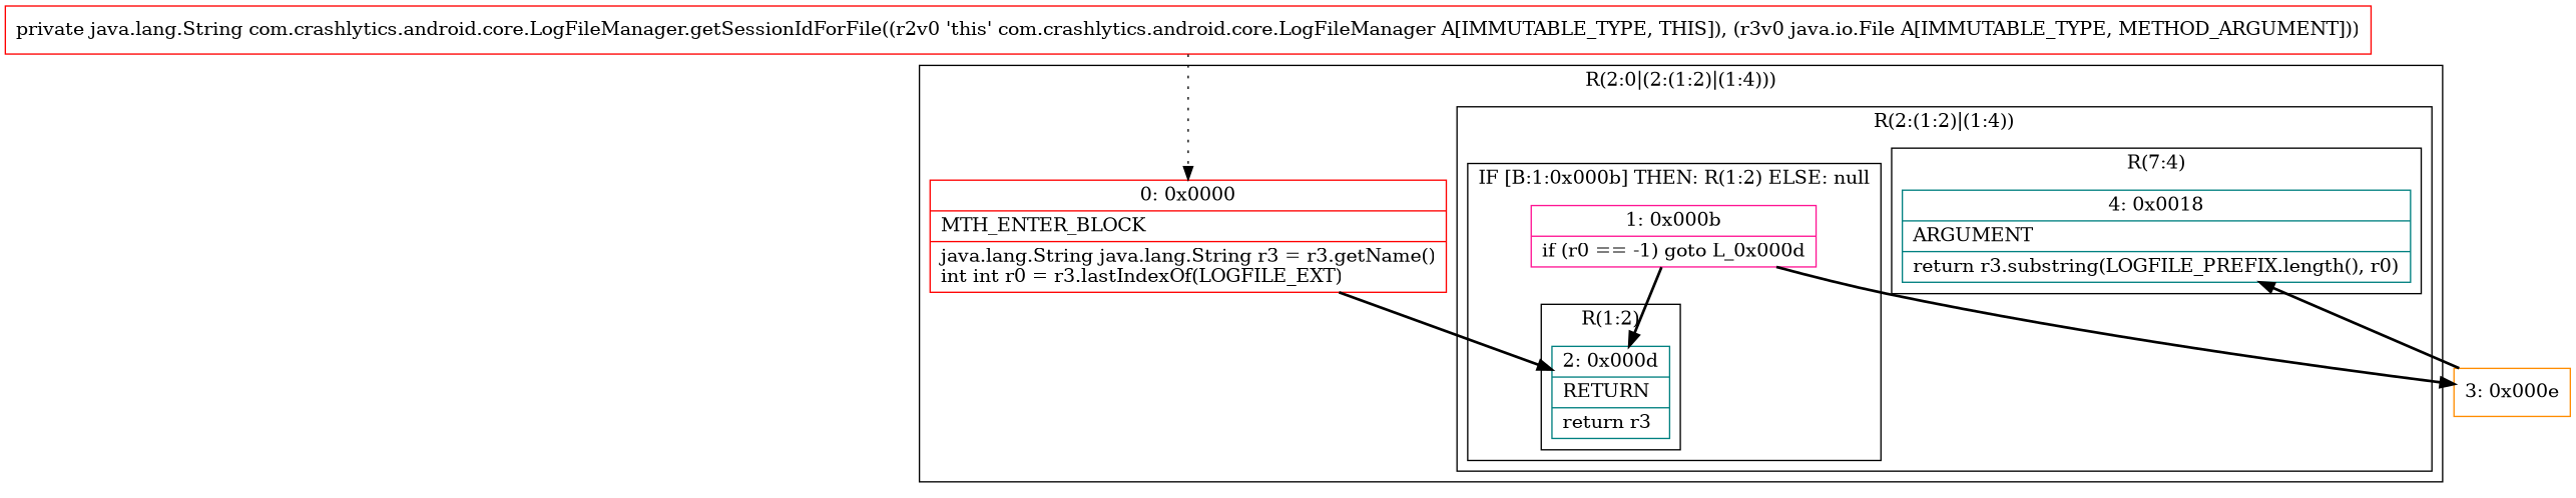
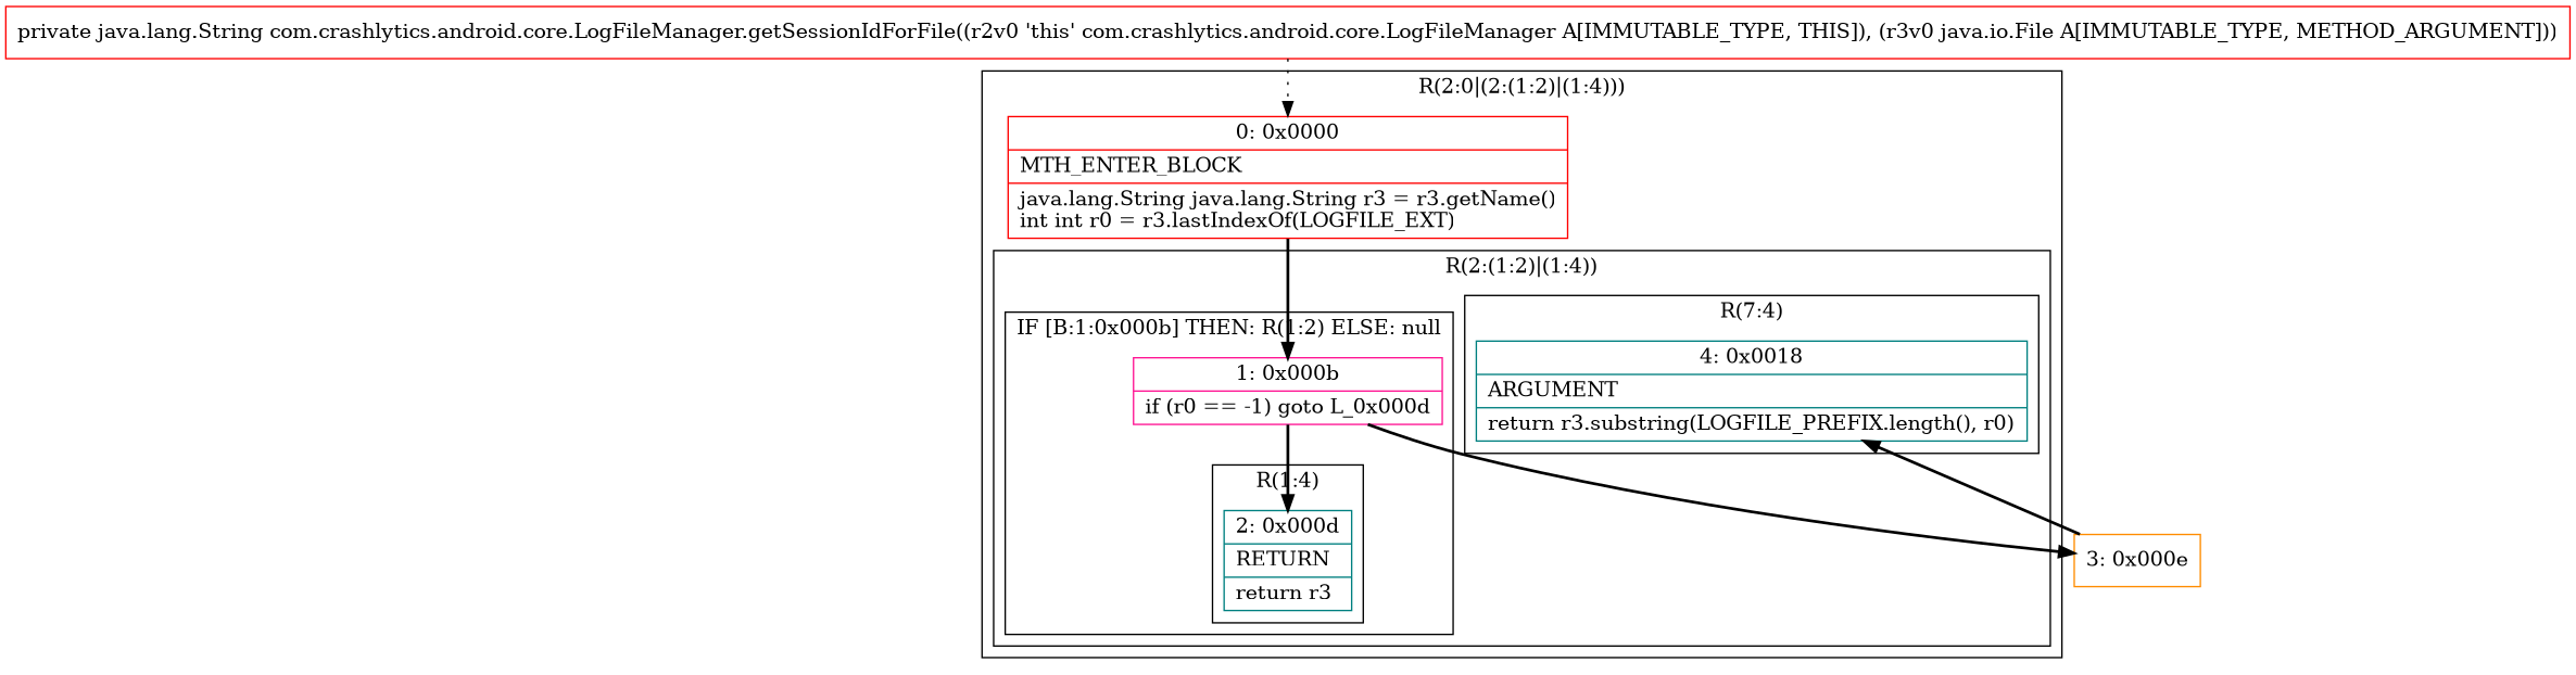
  digraph {
    node [color=teal shape=record]
    edge [style=bold]
    n1 [label="{2\:\ 0x000d|RETURN\l|return r3\l}"]
    n2 [color=deeppink label="{1\:\ 0x000b|if (r0 == \-1) goto L_0x000d\l}"]
    n3 [label="{4\:\ 0x0018|ARGUMENT\l|return r3.substring(LOGFILE_PREFIX.length(), r0)\l}"]
    n4 [color=red label="{0\:\ 0x0000|MTH_ENTER_BLOCK\l|java.lang.String java.lang.String r3 = r3.getName()\lint int r0 = r3.lastIndexOf(LOGFILE_EXT)\l}"]
    n5 [color=darkorange label="{3\:\ 0x000e}"]
    n6 [color=red label="{private java.lang.String com.crashlytics.android.core.LogFileManager.getSessionIdForFile((r2v0 'this' com.crashlytics.android.core.LogFileManager A[IMMUTABLE_TYPE, THIS]), (r3v0 java.io.File A[IMMUTABLE_TYPE, METHOD_ARGUMENT])) }"]
    subgraph cluster_1 {
      label="R(2:0|(2:(1:2)|(1:4)))"
      n4
      subgraph cluster_2 {
        label="R(2:(1:2)|(1:4))"
        subgraph cluster_3 {
          label="IF [B:1:0x000b] THEN: R(1:2) ELSE: null"
          n2
          subgraph cluster_4 {
-           label="R(1:2)"
+           label="R(1:4)"
            n1
          }
        }
        subgraph cluster_5 {
          label="R(7:4)"
          n3
        }
      }
    }
    n2 -> n1
    n2 -> n5
-   n4 -> n1
+   n4 -> n2
    n5 -> n3
    n6 -> n4 [style=dotted]
  }
